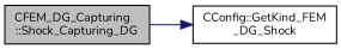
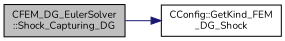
  digraph {
    rankdir=LR
    fontname=Nunito
    node [color=black fontname=Nunito fontsize=10 shape=record style=filled]
-   n1 [fillcolor=grey75 fontcolor=black height=0.2 label="CFEM_DG_Capturing\l::Shock_Capturing_DG" width=0.4]
+   n1 [fillcolor=grey75 fontcolor=black height=0.2 label="CFEM_DG_EulerSolver\l::Shock_Capturing_DG" width=0.4]
    n2 [fillcolor=white height=0.2 label="CConfig::GetKind_FEM\l_DG_Shock" width=0.4]
    n1 -> n2 [color=midnightblue fontname=Nunito fontsize=10 labelfontname=Helvetica labelfontsize=10 style=solid]
  }
